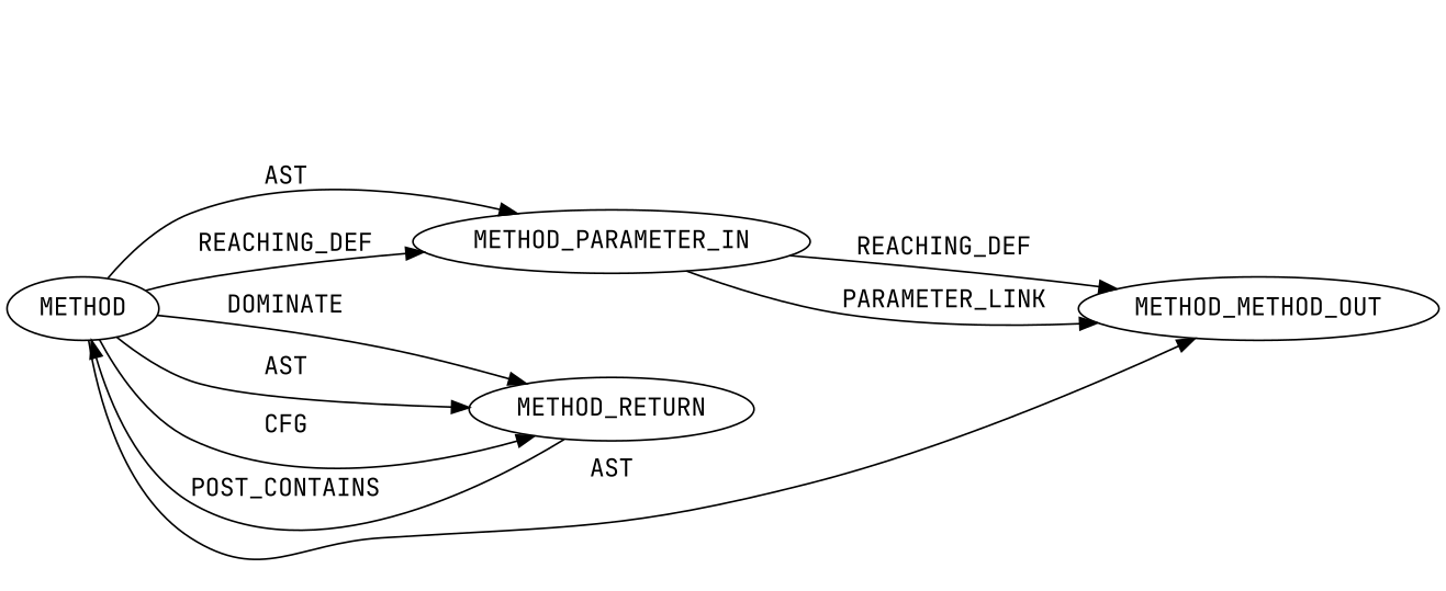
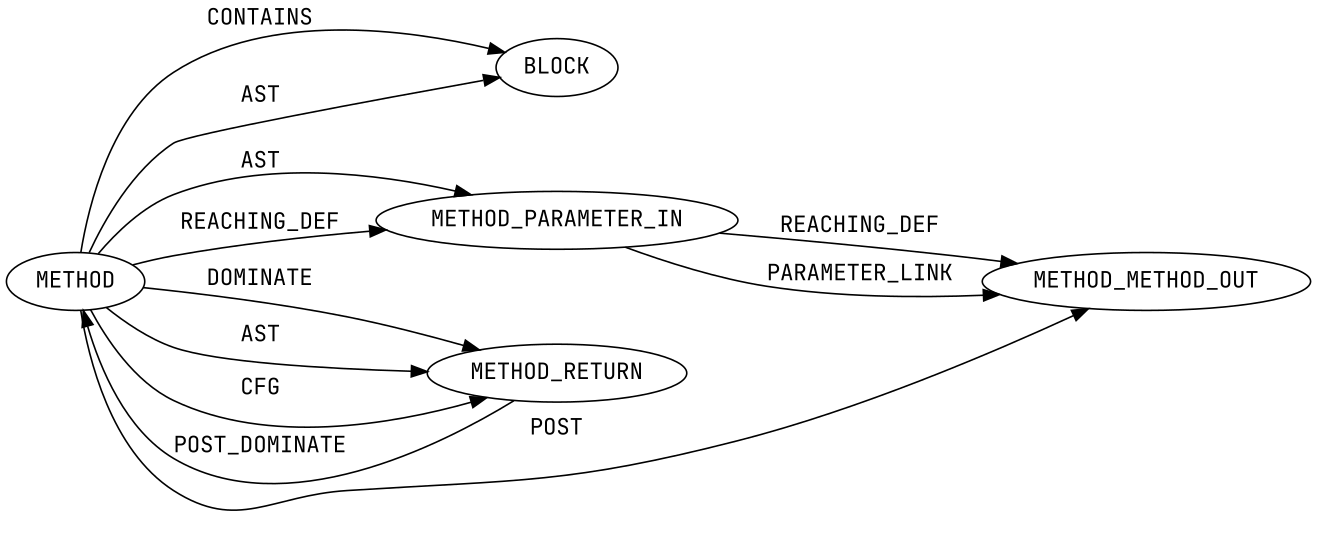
  digraph {
    fontname="JetBrains Mono"
    rankdir=LR
    node [CODE="<empty>" ORDER=1 TYPE_FULL_NAME=ANY fontname="JetBrains Mono" EVALUATION_STRATEGY=BY_VALUE]
    edge [fontname="JetBrains Mono"]
+   n1 [ARGUMENT_INDEX=1 label=BLOCK EVALUATION_STRATEGY=""]
    n2 [AST_PARENT_FULL_NAME="<global>" AST_PARENT_TYPE=NAMESPACE_BLOCK FILENAME="<empty>" FULL_NAME=OPENSSL_malloc IS_EXTERNAL=true NAME=OPENSSL_malloc ORDER=0 label=METHOD TYPE_FULL_NAME="" EVALUATION_STRATEGY=""]
    n3 [CODE=p1 INDEX=1 IS_VARIADIC=false NAME=p1 label=METHOD_PARAMETER_IN]
    n4 [CODE=RET ORDER=2 label=METHOD_RETURN]
    n5 [CODE=p1 INDEX=1 IS_VARIADIC=false NAME=p1 label=METHOD_METHOD_OUT]
+   n2 -> n1 [label=CONTAINS]
+   n2 -> n1 [label=AST]
    n2 -> n3 [label=AST]
    n2 -> n3 [label=REACHING_DEF]
    n2 -> n4 [label=DOMINATE]
    n2 -> n4 [label=AST]
    n2 -> n4 [label=CFG]
-   n2 -> n5 [label=AST]
+   n2 -> n5 [label=POST]
    n3 -> n5 [VARIABLE=p1 label=REACHING_DEF]
    n3 -> n5 [label=PARAMETER_LINK]
-   n4 -> n2 [label=POST_CONTAINS]
+   n4 -> n2 [label=POST_DOMINATE]
  }
